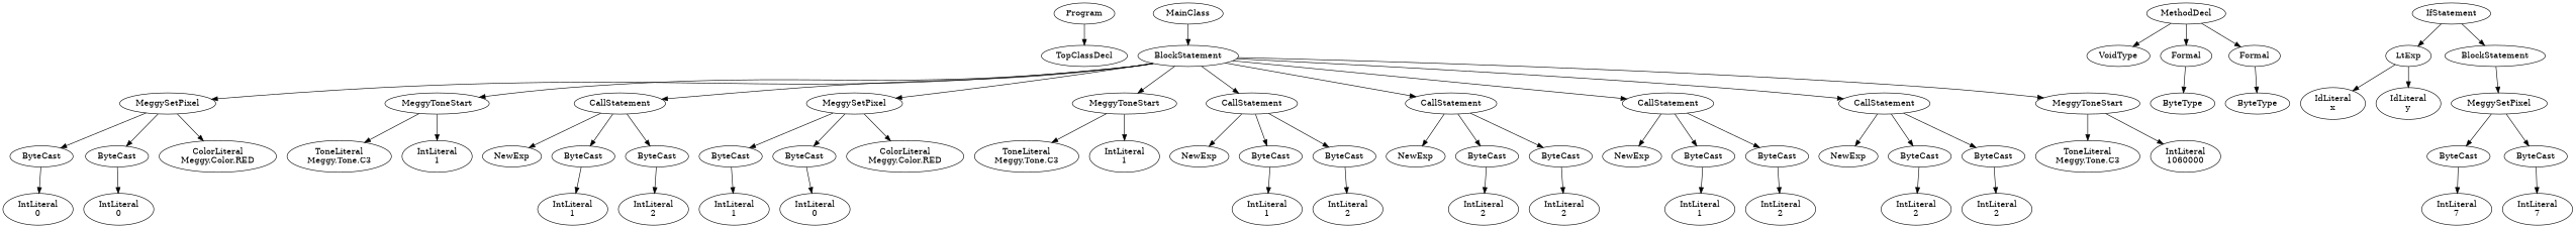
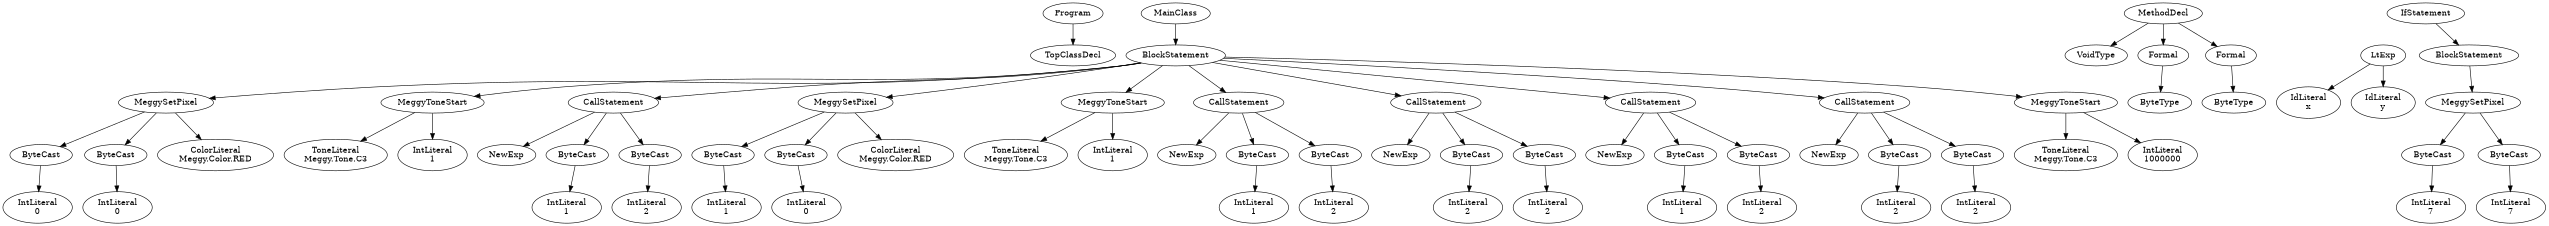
  digraph {
    n1 [label=Program]
    n2 [label=TopClassDecl]
    n3 [label=MainClass]
    n4 [label=BlockStatement]
    n5 [label=MeggySetPixel]
    n6 [label=MeggyToneStart]
    n7 [label=CallStatement]
    n8 [label=MeggySetPixel]
    n9 [label=MeggyToneStart]
    n10 [label=CallStatement]
    n11 [label=CallStatement]
    n12 [label=CallStatement]
    n13 [label=CallStatement]
    n14 [label=MeggyToneStart]
    n15 [label=ByteCast]
    n16 [label=ByteCast]
    n17 [label="ColorLiteral\nMeggy.Color.RED"]
    n18 [label="ToneLiteral\nMeggy.Tone.C3"]
    n19 [label="IntLiteral\n1"]
    n20 [label=NewExp]
    n21 [label=ByteCast]
    n22 [label=ByteCast]
    n23 [label=ByteCast]
    n24 [label=ByteCast]
    n25 [label="ColorLiteral\nMeggy.Color.RED"]
    n26 [label="ToneLiteral\nMeggy.Tone.C3"]
    n27 [label="IntLiteral\n1"]
    n28 [label=NewExp]
    n29 [label=ByteCast]
    n30 [label=ByteCast]
    n31 [label=NewExp]
    n32 [label=ByteCast]
    n33 [label=ByteCast]
    n34 [label=NewExp]
    n35 [label=ByteCast]
    n36 [label=ByteCast]
    n37 [label=NewExp]
    n38 [label=ByteCast]
    n39 [label=ByteCast]
    n40 [label="ToneLiteral\nMeggy.Tone.C3"]
-   n41 [label="IntLiteral\n1060000"]
+   n41 [label="IntLiteral\n1000000"]
    n42 [label="IntLiteral\n0"]
    n43 [label="IntLiteral\n0"]
    n44 [label="IntLiteral\n1"]
    n45 [label="IntLiteral\n2"]
    n46 [label="IntLiteral\n1"]
    n47 [label="IntLiteral\n0"]
    n48 [label="IntLiteral\n1"]
    n49 [label="IntLiteral\n2"]
    n50 [label="IntLiteral\n2"]
    n51 [label="IntLiteral\n2"]
    n52 [label="IntLiteral\n1"]
    n53 [label="IntLiteral\n2"]
    n54 [label="IntLiteral\n2"]
    n55 [label="IntLiteral\n2"]
    n56 [label=MethodDecl]
    n57 [label=VoidType]
    n58 [label=Formal]
    n59 [label=Formal]
    n60 [label=ByteType]
    n61 [label=ByteType]
    n62 [label=IfStatement]
    n63 [label=LtExp]
    n64 [label=BlockStatement]
    n65 [label="IdLiteral\nx"]
    n66 [label="IdLiteral\ny"]
    n67 [label=MeggySetPixel]
    n68 [label=ByteCast]
    n69 [label=ByteCast]
    n70 [label="IntLiteral\n7"]
    n71 [label="IntLiteral\n7"]
    n1 -> n2
    n3 -> n4
    n4 -> n5
    n4 -> n6
    n4 -> n7
    n4 -> n8
    n4 -> n9
    n4 -> n10
    n4 -> n11
    n4 -> n12
    n4 -> n13
    n4 -> n14
    n5 -> n15
    n5 -> n16
    n5 -> n17
    n6 -> n18
    n6 -> n19
    n7 -> n20
    n7 -> n21
    n7 -> n22
    n8 -> n23
    n8 -> n24
    n8 -> n25
    n9 -> n26
    n9 -> n27
    n10 -> n28
    n10 -> n29
    n10 -> n30
    n11 -> n31
    n11 -> n32
    n11 -> n33
    n12 -> n34
    n12 -> n35
    n12 -> n36
    n13 -> n37
    n13 -> n38
    n13 -> n39
    n14 -> n40
    n14 -> n41
    n15 -> n42
    n16 -> n43
    n21 -> n44
    n22 -> n45
    n23 -> n46
    n24 -> n47
    n29 -> n48
    n30 -> n49
    n32 -> n50
    n33 -> n51
    n35 -> n52
    n36 -> n53
    n38 -> n54
    n39 -> n55
    n56 -> n57
    n56 -> n58
    n56 -> n59
    n58 -> n60
    n59 -> n61
-   n62 -> n63
    n62 -> n64
    n63 -> n65
    n63 -> n66
    n64 -> n67
    n67 -> n68
    n67 -> n69
    n68 -> n70
    n69 -> n71
  }
